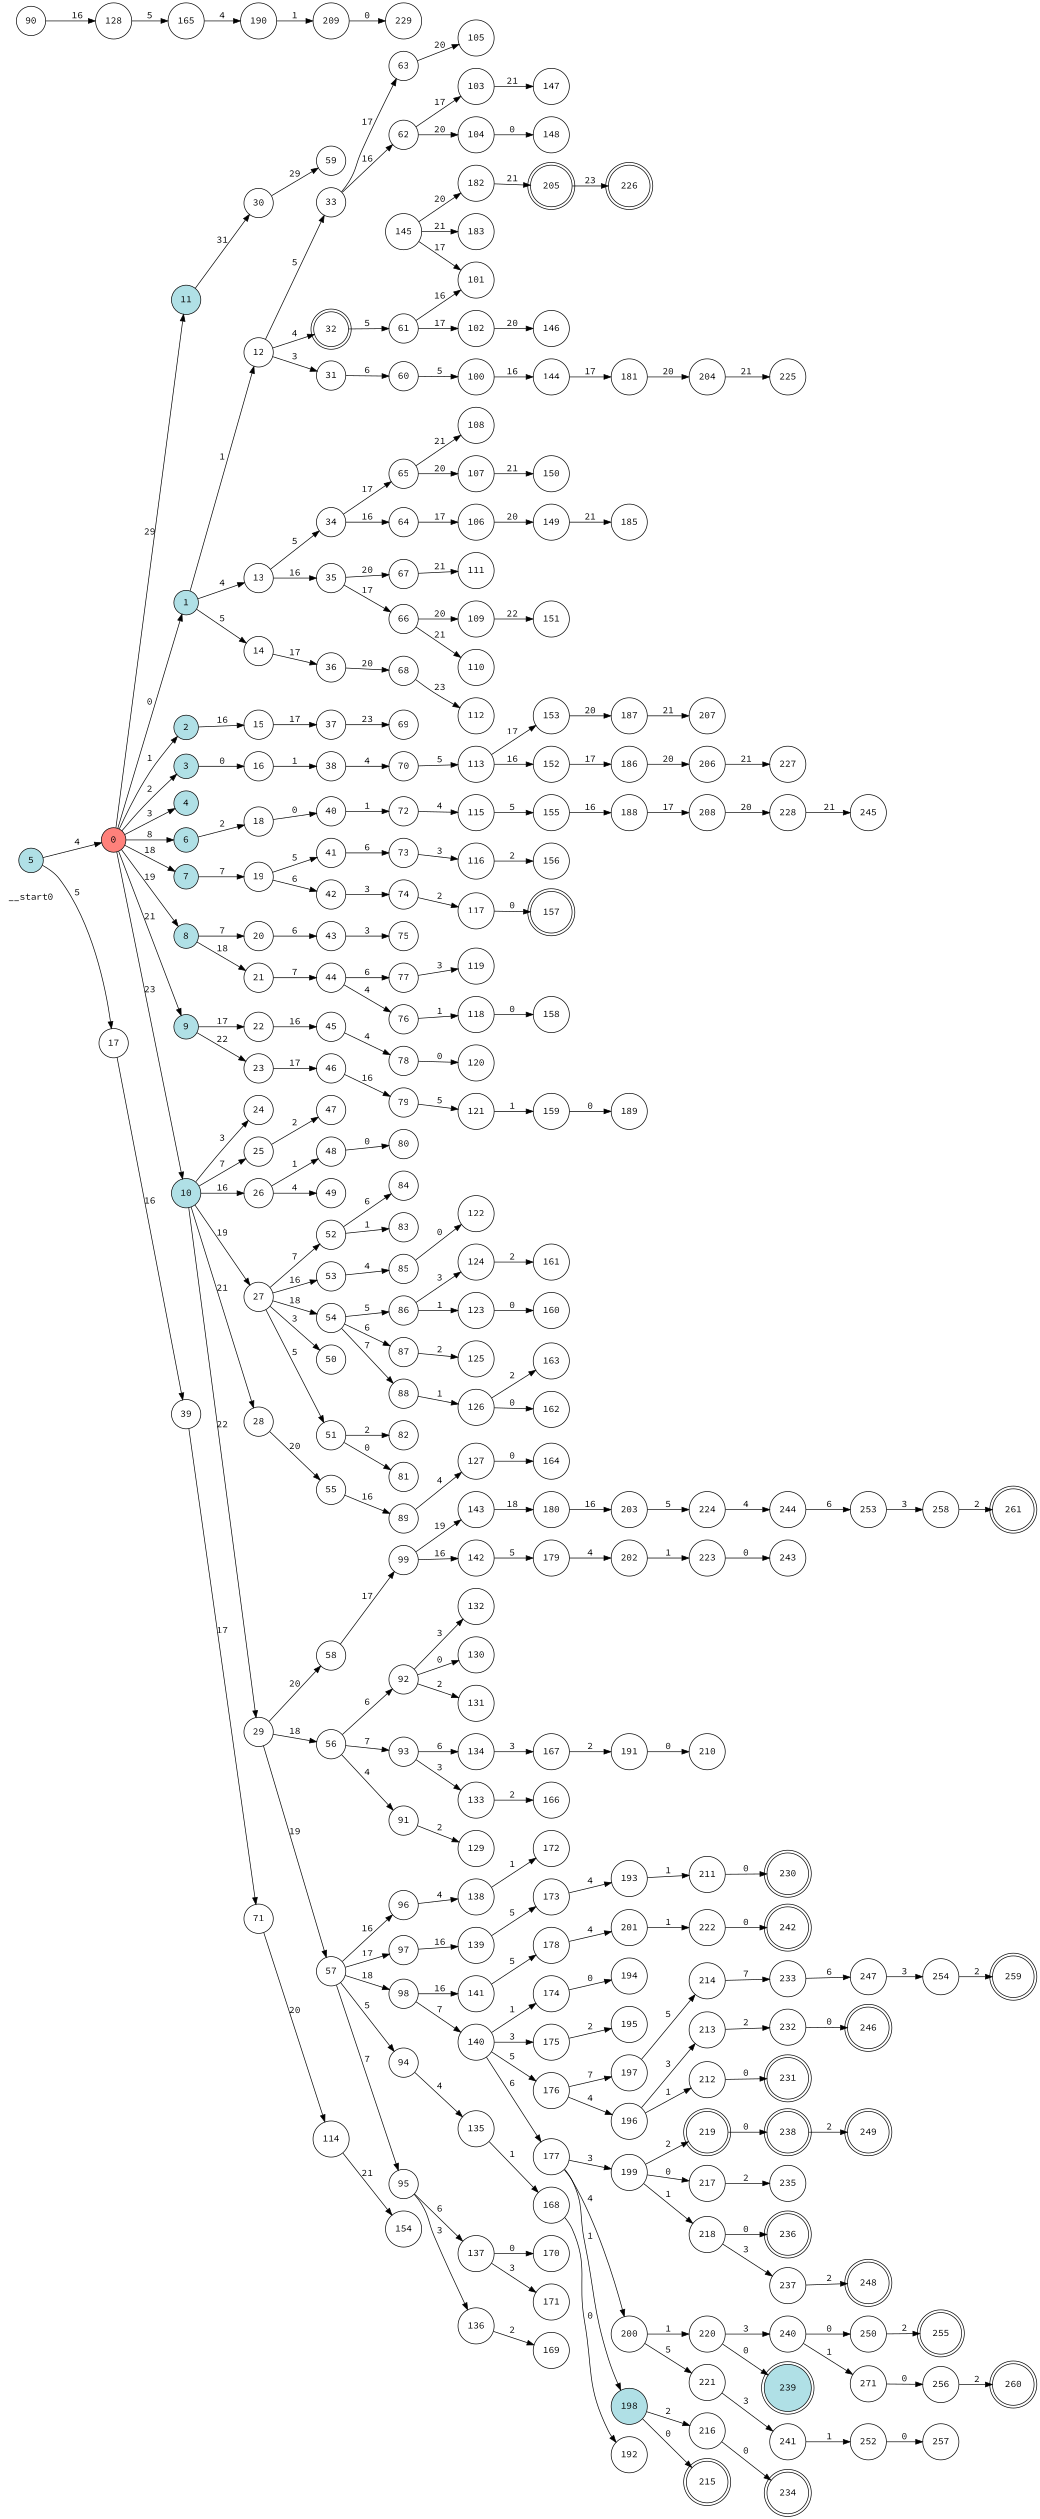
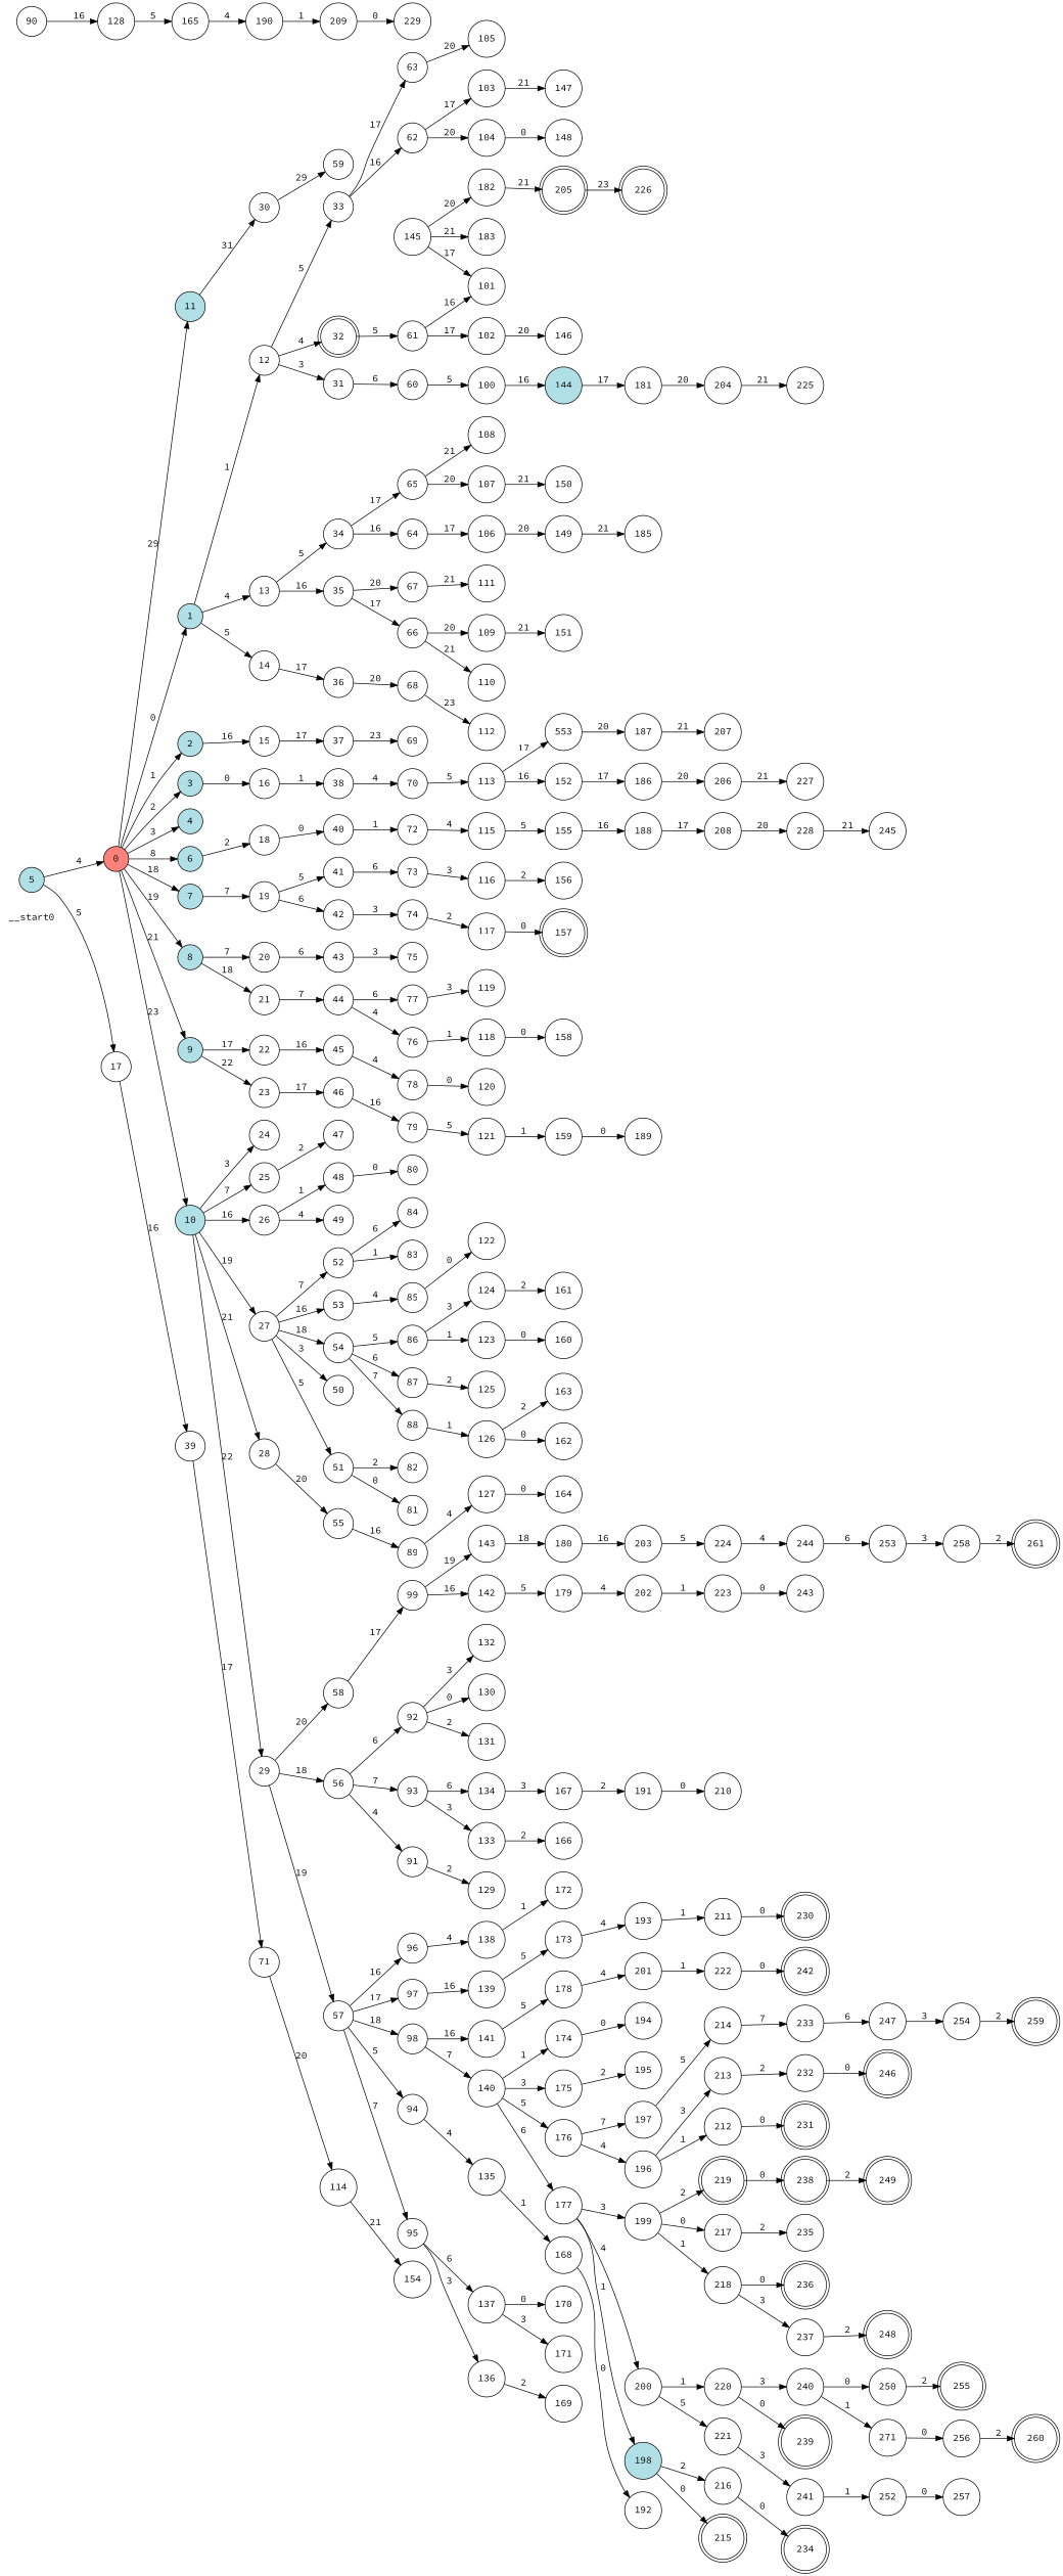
  digraph {
    fontname="Source Code Pro"
    rankdir=LR
    node [fontname="Source Code Pro" shape=circle color=black fillcolor=white style=filled]
    edge [fontname="Source Code Pro"]
    __start0 [shape=none color="" fillcolor="" style=""]
    n2 [fillcolor="#ff817b" label=0]
    n3 [fillcolor=powderblue label=1]
    n4 [fillcolor=powderblue label=2]
    n5 [fillcolor=powderblue label=3]
    n6 [fillcolor=powderblue label=4]
    n7 [fillcolor=powderblue label=6]
    n8 [fillcolor=powderblue label=7]
    n9 [fillcolor=powderblue label=8]
    n10 [fillcolor=powderblue label=9]
    n11 [fillcolor=powderblue label=10]
    n12 [fillcolor=powderblue label=11]
    n13 [label=12]
    n14 [label=13]
    n15 [label=14]
    n16 [label=15]
    n17 [label=16]
    n18 [fillcolor=powderblue label=5]
    n19 [label=17]
    n20 [label=18]
    n21 [label=19]
    n22 [label=20]
    n23 [label=21]
    n24 [label=22]
    n25 [label=23]
    n26 [label=24]
    n27 [label=25]
    n28 [label=26]
    n29 [label=27]
    n30 [label=28]
    n31 [label=29]
    n32 [label=30]
    n33 [label=31]
    n34 [label=32 shape=doublecircle style="rounded,filled"]
    n35 [label=33]
    n36 [label=34]
    n37 [label=35]
    n38 [label=36]
    n39 [label=37]
    n40 [label=38]
    n41 [label=39]
    n42 [label=40]
    n43 [label=41]
    n44 [label=42]
    n45 [label=43]
    n46 [label=44]
    n47 [label=45]
    n48 [label=46]
    n49 [label=47]
    n50 [label=48]
    n51 [label=49]
    n52 [label=50]
    n53 [label=51]
    n54 [label=52]
    n55 [label=53]
    n56 [label=54]
    n57 [label=55]
    n58 [label=56]
    n59 [label=57]
    n60 [label=58]
    n61 [label=59]
    n62 [label=60]
    n63 [label=61]
    n64 [label=62]
    n65 [label=63]
    n66 [label=64]
    n67 [label=65]
    n68 [label=66]
    n69 [label=67]
    n70 [label=68]
    n71 [label=69]
    n72 [label=70]
    n73 [label=71]
    n74 [label=72]
    n75 [label=73]
    n76 [label=74]
    n77 [label=75]
    n78 [label=76]
    n79 [label=77]
    n80 [label=78]
    n81 [label=79]
    n82 [label=80]
    n83 [label=81]
    n84 [label=82]
    n85 [label=83]
    n86 [label=84]
    n87 [label=85]
    n88 [label=86]
    n89 [label=87]
    n90 [label=88]
    n91 [label=89]
    n92 [label=91]
    n93 [label=92]
    n94 [label=93]
    n95 [label=94]
    n96 [label=95]
    n97 [label=96]
    n98 [label=97]
    n99 [label=98]
    n100 [label=99]
    n101 [label=100]
    n102 [label=101]
    n103 [label=102]
    n104 [label=103]
    n105 [label=104]
    n106 [label=105]
    n107 [label=106]
    n108 [label=107]
    n109 [label=108]
    n110 [label=109]
    n111 [label=110]
    n112 [label=111]
    n113 [label=112]
    n114 [label=113]
    n115 [label=114]
    n116 [label=115]
    n117 [label=116]
    n118 [label=117]
    n119 [label=118]
    n120 [label=119]
    n121 [label=120]
    n122 [label=121]
    n123 [label=122]
    n124 [label=123]
    n125 [label=124]
    n126 [label=125]
    n127 [label=126]
    n128 [label=127]
    n129 [label=90]
    n130 [label=128]
    n131 [label=129]
    n132 [label=130]
    n133 [label=131]
    n134 [label=132]
    n135 [label=133]
    n136 [label=134]
    n137 [label=135]
    n138 [label=136]
    n139 [label=137]
    n140 [label=138]
    n141 [label=139]
    n142 [label=140]
    n143 [label=141]
    n144 [label=142]
    n145 [label=143]
-   n146 [label=144]
+   n146 [fillcolor=powderblue label=144]
    n147 [label=146]
    n148 [label=147]
    n149 [label=148]
    n150 [label=149]
    n151 [label=150]
    n152 [label=151]
    n153 [label=152]
-   n154 [label=153]
+   n154 [label=553]
    n155 [label=154]
    n156 [label=155]
    n157 [label=156]
    n158 [label=157 shape=doublecircle style="rounded,filled"]
    n159 [label=158]
    n160 [label=159]
    n161 [label=160]
    n162 [label=161]
    n163 [label=162]
    n164 [label=163]
    n165 [label=164]
    n166 [label=165]
    n167 [label=166]
    n168 [label=167]
    n169 [label=168]
    n170 [label=169]
    n171 [label=170]
    n172 [label=171]
    n173 [label=172]
    n174 [label=173]
    n175 [label=174]
    n176 [label=175]
    n177 [label=176]
    n178 [label=177]
    n179 [label=178]
    n180 [label=179]
    n181 [label=180]
    n182 [label=181]
    n183 [label=145]
    n184 [label=182]
    n185 [label=183]
    n186 [label=185]
    n187 [label=186]
    n188 [label=187]
    n189 [label=188]
    n190 [label=189]
    n191 [label=190]
    n192 [label=191]
    n193 [label=192]
    n194 [label=193]
    n195 [label=194]
    n196 [label=195]
    n197 [label=196]
    n198 [label=197]
    n199 [fillcolor=powderblue label=198]
    n200 [label=199]
    n201 [label=200]
    n202 [label=201]
    n203 [label=202]
    n204 [label=203]
    n205 [label=204]
    n206 [label=205 shape=doublecircle style="rounded,filled"]
    n207 [label=206]
    n208 [label=207]
    n209 [label=208]
    n210 [label=209]
    n211 [label=210]
    n212 [label=211]
    n213 [label=212]
    n214 [label=213]
    n215 [label=214]
    n216 [label=215 shape=doublecircle style="rounded,filled"]
    n217 [label=216]
    n218 [label=217]
    n219 [label=218]
    n220 [label=219 shape=doublecircle style="rounded,filled"]
    n221 [label=220]
    n222 [label=221]
    n223 [label=222]
    n224 [label=223]
    n225 [label=224]
    n226 [label=225]
    n227 [label=226 shape=doublecircle style="rounded,filled"]
    n228 [label=227]
    n229 [label=228]
    n230 [label=229]
    n231 [label=230 shape=doublecircle style="rounded,filled"]
    n232 [label=231 shape=doublecircle style="rounded,filled"]
    n233 [label=232]
    n234 [label=233]
    n235 [label=234 shape=doublecircle style="rounded,filled"]
    n236 [label=235]
    n237 [label=236 shape=doublecircle style="rounded,filled"]
    n238 [label=237]
    n239 [label=238 shape=doublecircle style="rounded,filled"]
-   n240 [fillcolor=powderblue label=239 shape=doublecircle style="rounded,filled"]
+   n240 [label=239 shape=doublecircle style="rounded,filled"]
    n241 [label=240]
    n242 [label=241]
    n243 [label=242 shape=doublecircle style="rounded,filled"]
    n244 [label=243]
    n245 [label=244]
    n246 [label=245]
    n247 [label=246 shape=doublecircle style="rounded,filled"]
    n248 [label=247]
    n249 [label=248 shape=doublecircle style="rounded,filled"]
    n250 [label=249 shape=doublecircle style="rounded,filled"]
    n251 [label=250]
    n252 [label=271]
    n253 [label=252]
    n254 [label=253]
    n255 [label=254]
    n256 [label=255 shape=doublecircle style="rounded,filled"]
    n257 [label=256]
    n258 [label=257]
    n259 [label=258]
    n260 [label=259 shape=doublecircle style="rounded,filled"]
    n261 [label=260 shape=doublecircle style="rounded,filled"]
    n262 [label=261 shape=doublecircle style="rounded,filled"]
    n2 -> n3 [label=0]
    n2 -> n4 [label=1]
    n2 -> n5 [label=2]
    n2 -> n6 [label=3]
    n2 -> n7 [label=8]
    n2 -> n8 [label=18]
    n2 -> n9 [label=19]
    n2 -> n10 [label=21]
    n2 -> n11 [label=23]
    n2 -> n12 [label=29]
    n3 -> n13 [label=1]
    n3 -> n14 [label=4]
    n3 -> n15 [label=5]
    n4 -> n16 [label=16]
    n5 -> n17 [label=0]
    n7 -> n20 [label=2]
    n8 -> n21 [label=7]
    n9 -> n22 [label=7]
    n9 -> n23 [label=18]
    n10 -> n24 [label=17]
    n10 -> n25 [label=22]
    n11 -> n26 [label=3]
    n11 -> n27 [label=7]
    n11 -> n28 [label=16]
    n11 -> n29 [label=19]
    n11 -> n30 [label=21]
    n11 -> n31 [label=22]
    n12 -> n32 [label=31]
    n13 -> n33 [label=3]
    n13 -> n34 [label=4]
    n13 -> n35 [label=5]
    n14 -> n36 [label=5]
    n14 -> n37 [label=16]
    n15 -> n38 [label=17]
    n16 -> n39 [label=17]
    n17 -> n40 [label=1]
    n18 -> n2 [label=4]
    n18 -> n19 [label=5]
    n19 -> n41 [label=16]
    n20 -> n42 [label=0]
    n21 -> n43 [label=5]
    n21 -> n44 [label=6]
    n22 -> n45 [label=6]
    n23 -> n46 [label=7]
    n24 -> n47 [label=16]
    n25 -> n48 [label=17]
    n27 -> n49 [label=2]
    n28 -> n50 [label=1]
    n28 -> n51 [label=4]
    n29 -> n52 [label=3]
    n29 -> n53 [label=5]
    n29 -> n54 [label=7]
    n29 -> n55 [label=16]
    n29 -> n56 [label=18]
    n30 -> n57 [label=20]
    n31 -> n58 [label=18]
    n31 -> n59 [label=19]
    n31 -> n60 [label=20]
    n32 -> n61 [label=29]
    n33 -> n62 [label=6]
    n34 -> n63 [label=5]
    n35 -> n64 [label=16]
    n35 -> n65 [label=17]
    n36 -> n66 [label=16]
    n36 -> n67 [label=17]
    n37 -> n68 [label=17]
    n37 -> n69 [label=20]
    n38 -> n70 [label=20]
    n39 -> n71 [label=23]
    n40 -> n72 [label=4]
    n41 -> n73 [label=17]
    n42 -> n74 [label=1]
    n43 -> n75 [label=6]
    n44 -> n76 [label=3]
    n45 -> n77 [label=3]
    n46 -> n78 [label=4]
    n46 -> n79 [label=6]
    n47 -> n80 [label=4]
    n48 -> n81 [label=16]
    n50 -> n82 [label=0]
    n53 -> n83 [label=0]
    n53 -> n84 [label=2]
    n54 -> n85 [label=1]
    n54 -> n86 [label=6]
    n55 -> n87 [label=4]
    n56 -> n88 [label=5]
    n56 -> n89 [label=6]
    n56 -> n90 [label=7]
    n57 -> n91 [label=16]
    n58 -> n92 [label=4]
    n58 -> n93 [label=6]
    n58 -> n94 [label=7]
    n59 -> n95 [label=5]
    n59 -> n96 [label=7]
    n59 -> n97 [label=16]
    n59 -> n98 [label=17]
    n59 -> n99 [label=18]
    n60 -> n100 [label=17]
    n62 -> n101 [label=5]
    n63 -> n102 [label=16]
    n63 -> n103 [label=17]
    n64 -> n104 [label=17]
    n64 -> n105 [label=20]
    n65 -> n106 [label=20]
    n66 -> n107 [label=17]
    n67 -> n108 [label=20]
    n67 -> n109 [label=21]
    n68 -> n110 [label=20]
    n68 -> n111 [label=21]
    n69 -> n112 [label=21]
    n70 -> n113 [label=23]
    n72 -> n114 [label=5]
    n73 -> n115 [label=20]
    n74 -> n116 [label=4]
    n75 -> n117 [label=3]
    n76 -> n118 [label=2]
    n78 -> n119 [label=1]
    n79 -> n120 [label=3]
    n80 -> n121 [label=0]
    n81 -> n122 [label=5]
    n87 -> n123 [label=0]
    n88 -> n124 [label=1]
    n88 -> n125 [label=3]
    n89 -> n126 [label=2]
    n90 -> n127 [label=1]
    n91 -> n128 [label=4]
    n92 -> n131 [label=2]
    n93 -> n132 [label=0]
    n93 -> n133 [label=2]
    n93 -> n134 [label=3]
    n94 -> n135 [label=3]
    n94 -> n136 [label=6]
    n95 -> n137 [label=4]
    n96 -> n138 [label=3]
    n96 -> n139 [label=6]
    n97 -> n140 [label=4]
    n98 -> n141 [label=16]
    n99 -> n142 [label=7]
    n99 -> n143 [label=16]
    n100 -> n144 [label=16]
    n100 -> n145 [label=19]
    n101 -> n146 [label=16]
    n103 -> n147 [label=20]
    n104 -> n148 [label=21]
    n105 -> n149 [label=0]
    n107 -> n150 [label=20]
    n108 -> n151 [label=21]
-   n110 -> n152 [label=22]
+   n110 -> n152 [label=21]
    n114 -> n153 [label=16]
    n114 -> n154 [label=17]
    n115 -> n155 [label=21]
    n116 -> n156 [label=5]
    n117 -> n157 [label=2]
    n118 -> n158 [label=0]
    n119 -> n159 [label=0]
    n122 -> n160 [label=1]
    n124 -> n161 [label=0]
    n125 -> n162 [label=2]
    n127 -> n163 [label=0]
    n127 -> n164 [label=2]
    n128 -> n165 [label=0]
    n129 -> n130 [label=16]
    n130 -> n166 [label=5]
    n135 -> n167 [label=2]
    n136 -> n168 [label=3]
    n137 -> n169 [label=1]
    n138 -> n170 [label=2]
    n139 -> n171 [label=0]
    n139 -> n172 [label=3]
    n140 -> n173 [label=1]
    n141 -> n174 [label=5]
    n142 -> n175 [label=1]
    n142 -> n176 [label=3]
    n142 -> n177 [label=5]
    n142 -> n178 [label=6]
    n143 -> n179 [label=5]
    n144 -> n180 [label=5]
    n145 -> n181 [label=18]
    n146 -> n182 [label=17]
    n150 -> n186 [label=21]
    n153 -> n187 [label=17]
    n154 -> n188 [label=20]
    n156 -> n189 [label=16]
    n160 -> n190 [label=0]
    n166 -> n191 [label=4]
    n168 -> n192 [label=2]
    n169 -> n193 [label=0]
    n174 -> n194 [label=4]
    n175 -> n195 [label=0]
    n176 -> n196 [label=2]
    n177 -> n197 [label=4]
    n177 -> n198 [label=7]
    n178 -> n199 [label=1]
    n178 -> n200 [label=3]
    n178 -> n201 [label=4]
    n179 -> n202 [label=4]
    n180 -> n203 [label=4]
    n181 -> n204 [label=16]
    n182 -> n205 [label=20]
    n183 -> n102 [label=17]
    n183 -> n184 [label=20]
    n183 -> n185 [label=21]
    n184 -> n206 [label=21]
    n187 -> n207 [label=20]
    n188 -> n208 [label=21]
    n189 -> n209 [label=17]
    n191 -> n210 [label=1]
    n192 -> n211 [label=0]
    n194 -> n212 [label=1]
    n197 -> n213 [label=1]
    n197 -> n214 [label=3]
    n198 -> n215 [label=5]
    n199 -> n216 [label=0]
    n199 -> n217 [label=2]
    n200 -> n218 [label=0]
    n200 -> n219 [label=1]
    n200 -> n220 [label=2]
    n201 -> n221 [label=1]
    n201 -> n222 [label=5]
    n202 -> n223 [label=1]
    n203 -> n224 [label=1]
    n204 -> n225 [label=5]
    n205 -> n226 [label=21]
    n206 -> n227 [label=23]
    n207 -> n228 [label=21]
    n209 -> n229 [label=20]
    n210 -> n230 [label=0]
    n212 -> n231 [label=0]
    n213 -> n232 [label=0]
    n214 -> n233 [label=2]
    n215 -> n234 [label=7]
    n217 -> n235 [label=0]
    n218 -> n236 [label=2]
    n219 -> n237 [label=0]
    n219 -> n238 [label=3]
    n220 -> n239 [label=0]
    n221 -> n240 [label=0]
    n221 -> n241 [label=3]
    n222 -> n242 [label=3]
    n223 -> n243 [label=0]
    n224 -> n244 [label=0]
    n225 -> n245 [label=4]
    n229 -> n246 [label=21]
    n233 -> n247 [label=0]
    n234 -> n248 [label=6]
    n238 -> n249 [label=2]
    n239 -> n250 [label=2]
    n241 -> n251 [label=0]
    n241 -> n252 [label=1]
    n242 -> n253 [label=1]
    n245 -> n254 [label=6]
    n248 -> n255 [label=3]
    n251 -> n256 [label=2]
    n252 -> n257 [label=0]
    n253 -> n258 [label=0]
    n254 -> n259 [label=3]
    n255 -> n260 [label=2]
    n257 -> n261 [label=2]
    n259 -> n262 [label=2]
  }
